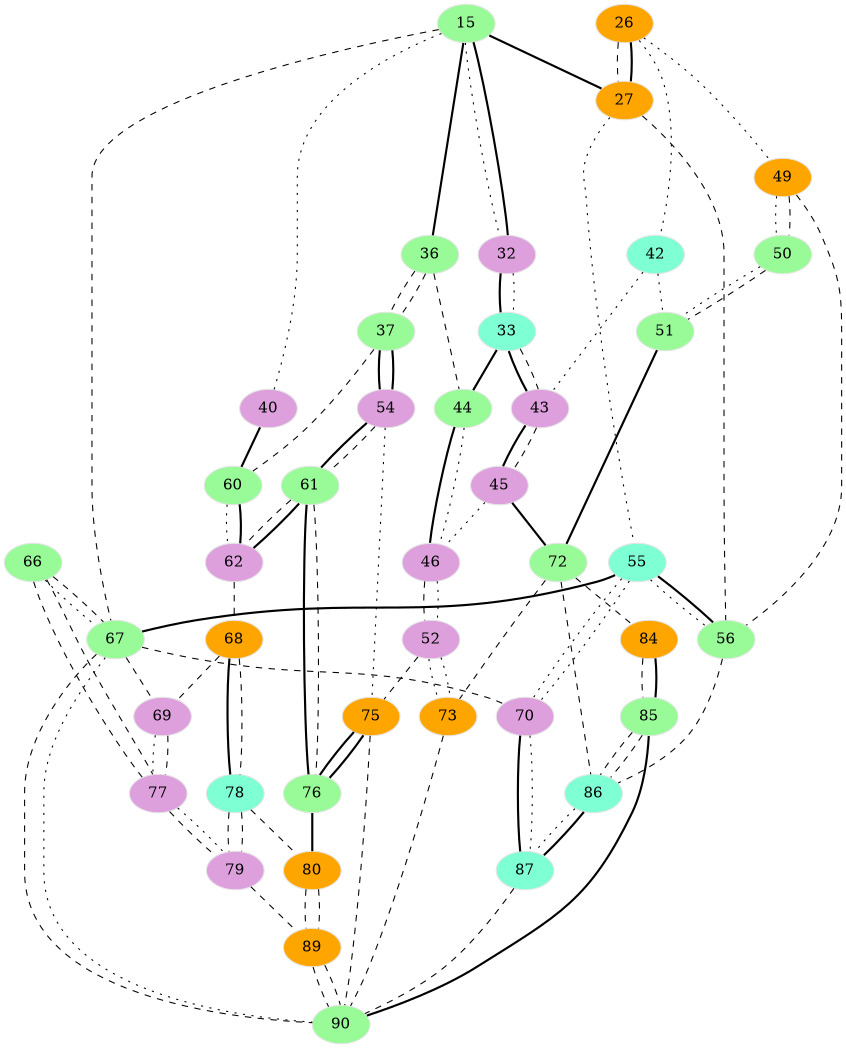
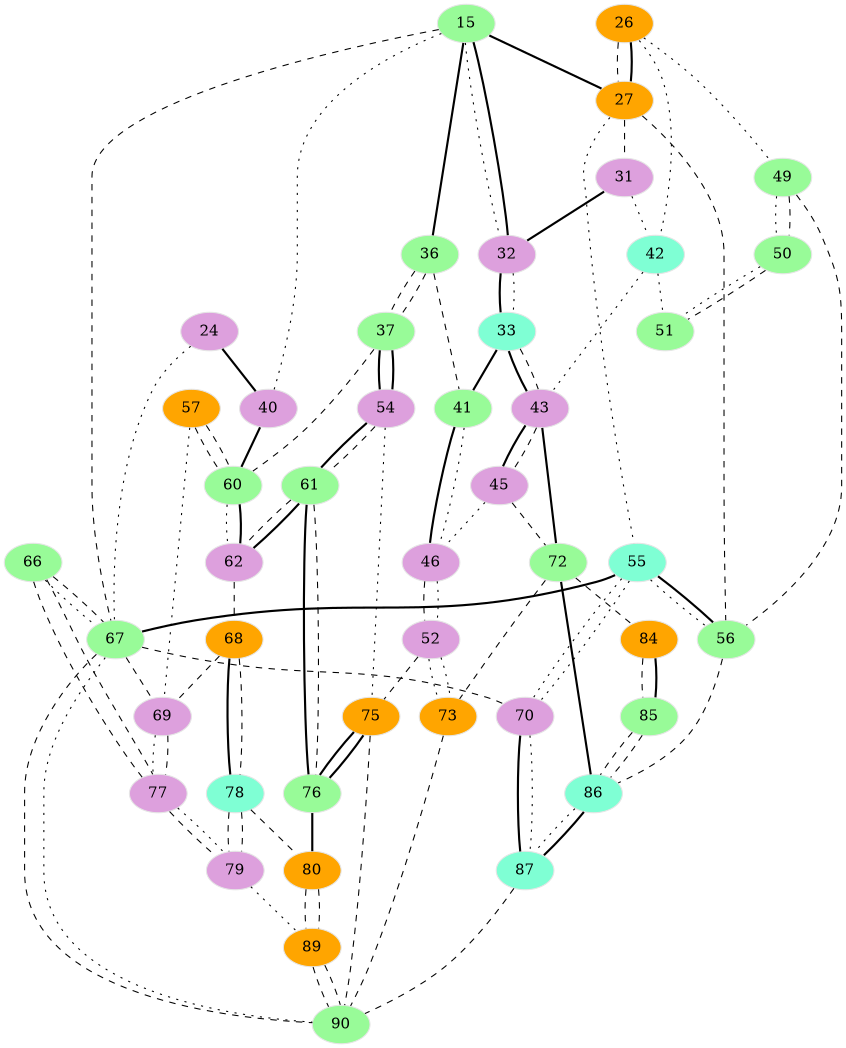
  graph {
    node [color=gray90 fillcolor=palegreen style=filled]
    edge [style=dashed]
    15 [super="+6+8"]
    27 [fillcolor=orange super="+17+19"]
    32 [fillcolor=plum]
    36 [super="+35"]
    40 [fillcolor=plum super="+28"]
    67 [super="+2+59"]
+   31 [fillcolor=plum super="+30+29"]
    55 [fillcolor=aquamarine super="+21+12"]
    56 [super="+47"]
    33 [fillcolor=aquamarine]
-   44 [super="+34"]
+   44 [super="+34" label=41]
    37
    60 [super="+38+39"]
    70 [fillcolor=plum]
    69 [fillcolor=plum super="+58"]
    90 [super="+88+74"]
+   24 [fillcolor=plum super="+23"]
    26 [fillcolor=orange super="+25"]
    42 [fillcolor=aquamarine super="+41"]
-   49 [fillcolor=orange super="+48"]
+   49 [super="+48"]
    43 [fillcolor=plum]
    51
    50
    86 [fillcolor=aquamarine super="+71"]
    45 [fillcolor=plum]
    46 [fillcolor=plum]
    54 [fillcolor=plum]
    75 [fillcolor=orange super="+53"]
    61
    62 [fillcolor=plum]
    72 [super="+65"]
    52 [fillcolor=plum]
    73 [fillcolor=orange]
    84 [fillcolor=orange super="+81"]
    76
    87 [fillcolor=aquamarine]
+   57 [fillcolor=orange]
    77 [fillcolor=plum]
    68 [fillcolor=orange]
    80 [fillcolor=orange]
    78 [fillcolor=aquamarine]
    66
    79 [fillcolor=plum]
    85 [super="+82"]
    89 [fillcolor=orange]
    15 -- 27 [style=bold weight=2]
    15 -- 32 [style=dotted]
    15 -- 32 [style=bold]
    15 -- 36 [style=bold]
    15 -- 40 [style=dotted]
    15 -- 67 [weight=2]
+   27 -- 31 [weight=4]
    27 -- 55 [style=dotted]
    27 -- 56
    32 -- 33 [style=bold]
    32 -- 33 [style=dotted]
    36 -- 44 [weight=2]
    36 -- 37
    36 -- 37
    40 -- 60 [style=bold]
    67 -- 70
    67 -- 69
    67 -- 90
    67 -- 90 [style=dotted]
+   31 -- 32 [style=bold]
+   31 -- 42 [style=dotted]
    55 -- 67 [style=bold]
    55 -- 56 [style=dotted weight=2]
    55 -- 56 [style=bold]
    55 -- 70 [style=dotted weight=2]
    55 -- 70 [style=dotted]
    56 -- 86
    33 -- 44 [style=bold]
    33 -- 43 [style=bold]
    33 -- 43
    44 -- 46 [style=bold]
    44 -- 46 [style=dotted]
    37 -- 60
    37 -- 54 [style=bold]
    37 -- 54 [style=bold]
    60 -- 62 [style=dotted]
    60 -- 62 [style=bold]
    70 -- 87 [style=bold]
    70 -- 87 [style=dotted]
    69 -- 77 [style=dotted]
    69 -- 77
+   24 -- 40 [style=bold weight=2]
+   24 -- 67 [style=dotted weight=2]
    26 -- 27 [weight=2]
    26 -- 27 [style=bold]
    26 -- 42 [style=dotted]
    26 -- 49 [style=dotted]
    42 -- 43 [style=dotted]
    42 -- 51 [style=dotted]
    49 -- 56
    49 -- 50 [style=dotted weight=2]
    49 -- 50
    43 -- 45 [style=bold]
    43 -- 45
-   51 -- 72 [style=bold]
+   43 -- 72 [style=bold]
    50 -- 51 [style=dotted]
    50 -- 51
    86 -- 87 [style=dotted]
    86 -- 87 [style=bold]
    45 -- 46 [style=dotted]
-   45 -- 72 [style=bold]
+   45 -- 72
    46 -- 52
    46 -- 52 [style=dotted]
    54 -- 75 [style=dotted]
    54 -- 61 [style=bold]
    54 -- 61
    75 -- 90
    75 -- 76 [style=bold]
    75 -- 76 [style=bold]
    61 -- 62
    61 -- 62 [style=bold]
    61 -- 76 [style=bold]
    61 -- 76
    62 -- 68
-   72 -- 86
+   72 -- 86 [style=bold]
    72 -- 73
    72 -- 84 [weight=2]
    52 -- 75
    52 -- 73 [style=dotted]
    52 -- 73 [style=dotted]
    73 -- 90
    84 -- 85 [weight=2]
    84 -- 85 [style=bold]
    76 -- 80 [style=bold]
    87 -- 90
+   57 -- 60 [weight=2]
+   57 -- 60
+   57 -- 69 [style=dotted]
    77 -- 79
    77 -- 79 [style=dotted]
    68 -- 69
    68 -- 78 [style=bold]
    68 -- 78
    80 -- 89
    80 -- 89
    78 -- 80
    78 -- 79
    78 -- 79
    66 -- 67 [style=dotted weight=2]
    66 -- 67
    66 -- 77
    66 -- 77
-   79 -- 89
-   85 -- 90 [style=bold]
+   79 -- 89 [style=dotted]
    85 -- 86
    85 -- 86
    89 -- 90
    89 -- 90
  }
